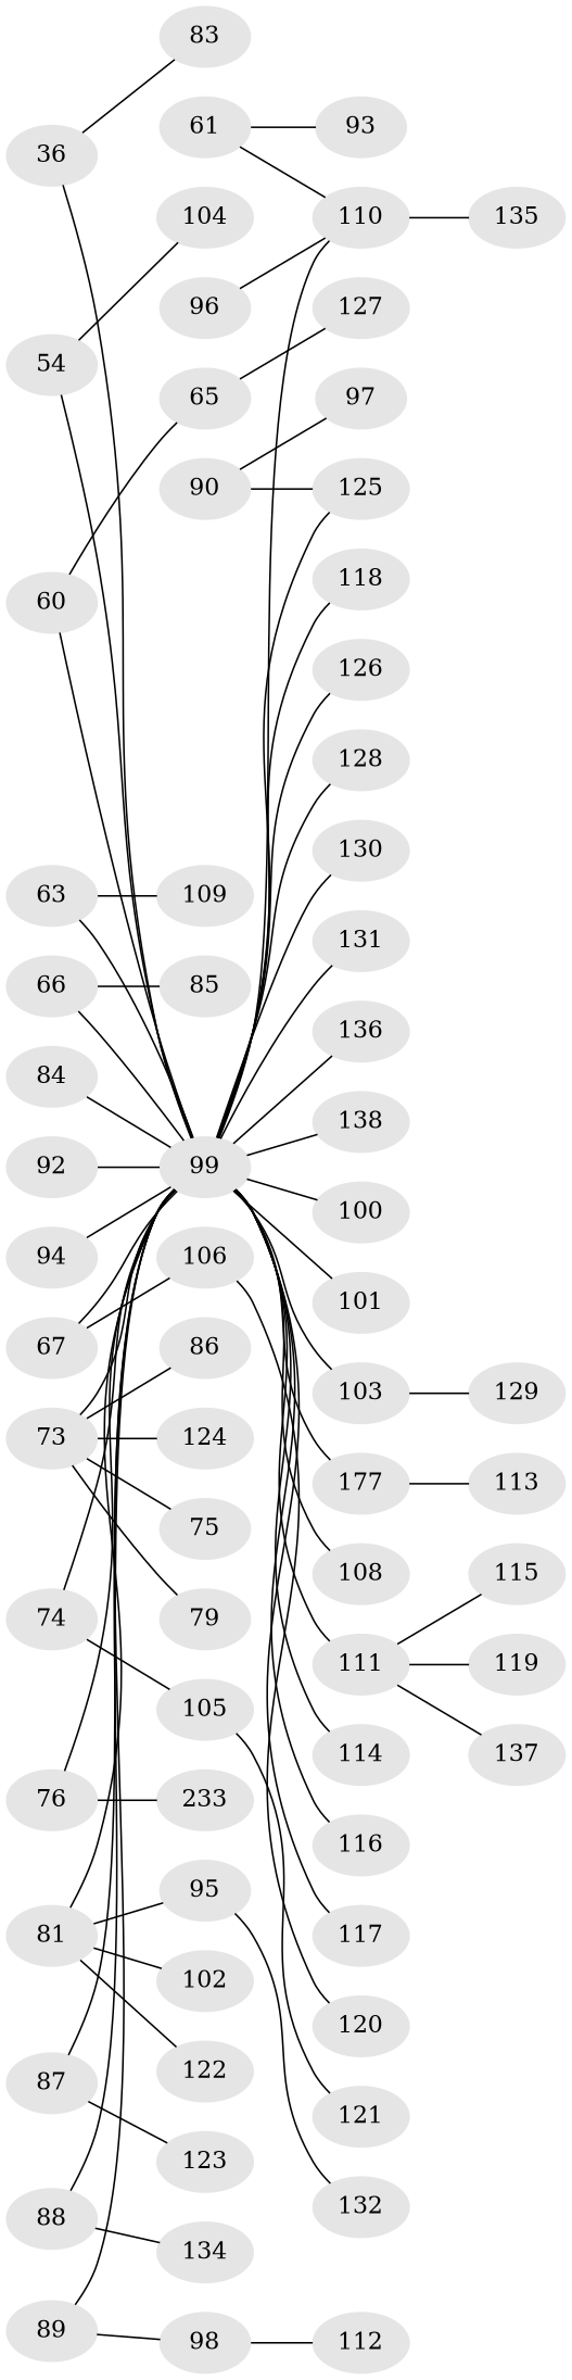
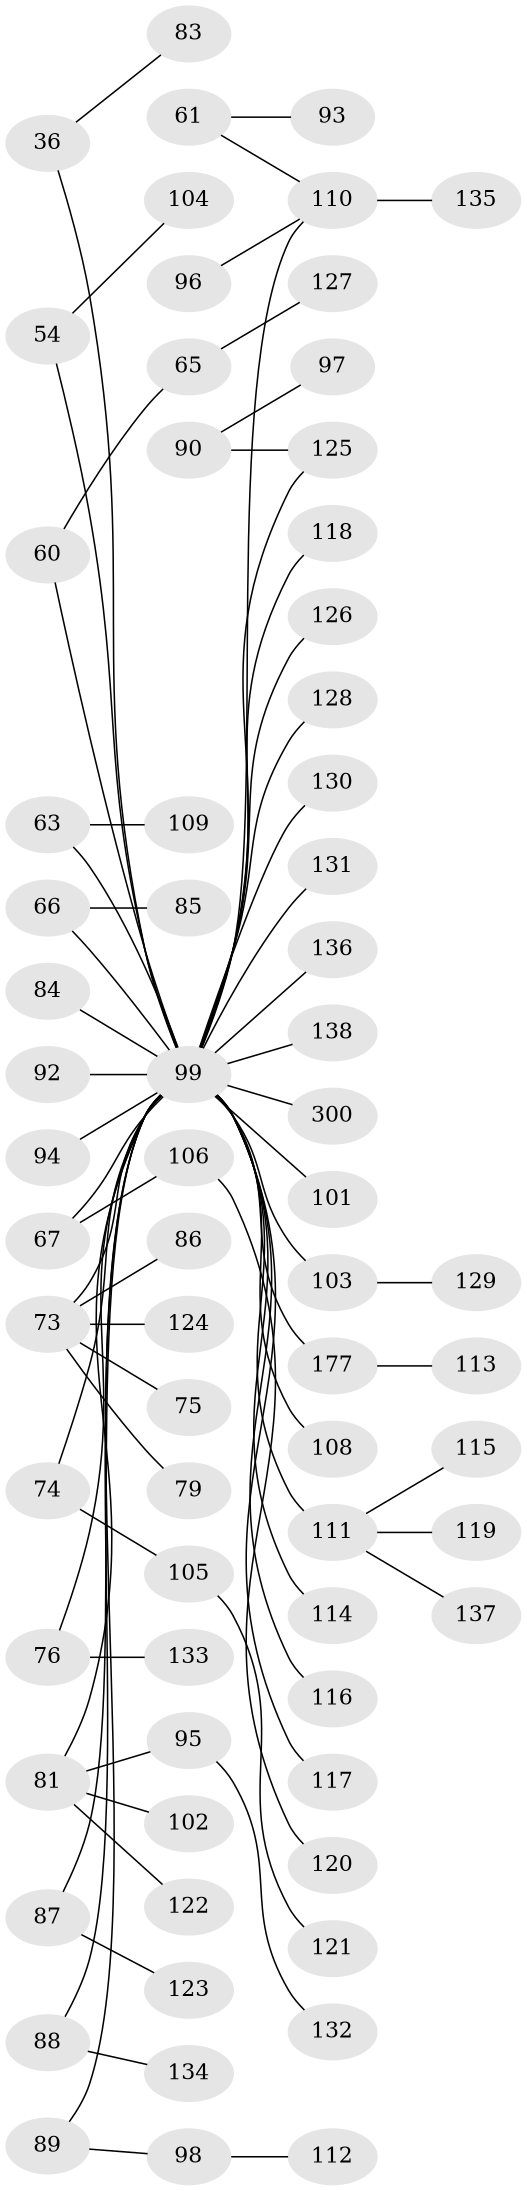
  graph {
    rankdir=LR
    node [color=gray90 style=filled]
    36
    83
    99 [super="+70+43+14+22+29+46+91+56+58+59+57+62+69+77+80+49+64+72+82+78"]
    110 [super="+11+37+25"]
    125 [super="+20"]
-   100
+   100 [label=300]
    101
    103
    n9 [label=177]
    108
    111
    114
    116
    117
    118
    126
    128
    130
    131
    136
    138
    54
    104
    60
    65
    127
    61
    93
    135
    63
    109
    66
    85
    67
    106
    120
    73 [super="+34+38+44+47"]
    75
    79
    86
    124
    74
    105
    121
    76
-   133 [label=233]
+   133
    81 [super="+33+71+24"]
    95
    102
    122
    132
    84
    87
    123
    88
    134
    89
    98
    112
    90
    97
    92
    94
    96
    129
    113
    115
    119
    137
    36 -- 83
    36 -- 99
    99 -- 110
    99 -- 125
    99 -- 100
    99 -- 101
    99 -- 103
    99 -- n9
    99 -- 108
    99 -- 111
    99 -- 114
    99 -- 116
    99 -- 117
    99 -- 118
    99 -- 126
    99 -- 128
    99 -- 130
    99 -- 131
    99 -- 136
    99 -- 138
    110 -- 135
    103 -- 129
    n9 -- 113
    111 -- 115
    111 -- 119
    111 -- 137
    54 -- 99
    54 -- 104
    60 -- 99
    60 -- 65
    65 -- 127
    61 -- 110
    61 -- 93
    63 -- 99
    63 -- 109
    66 -- 99
    66 -- 85
    67 -- 99
    67 -- 106
    106 -- 120
    73 -- 99
    73 -- 75
    73 -- 79
    73 -- 86
    73 -- 124
    74 -- 99
    74 -- 105
    105 -- 121
    76 -- 99
    76 -- 133
    81 -- 99
    81 -- 95
    81 -- 102
    81 -- 122
    95 -- 132
    84 -- 99
    87 -- 99
    87 -- 123
    88 -- 99
    88 -- 134
    89 -- 99
    89 -- 98
    98 -- 112
    90 -- 125
    90 -- 97
    92 -- 99
    94 -- 99
    96 -- 110
  }
